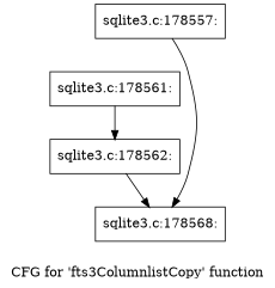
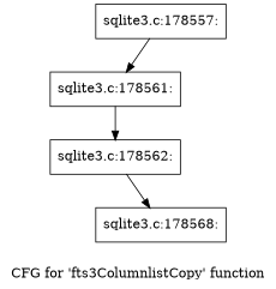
  digraph {
    label="CFG for 'fts3ColumnlistCopy' function"
    node [shape=record]
    n1 [label="{sqlite3.c:178557:}"]
    n2 [label="{sqlite3.c:178561:}"]
    n3 [label="{sqlite3.c:178562:}"]
    n4 [label="{sqlite3.c:178568:}"]
-   n1 -> n4
+   n1 -> n2
    n2 -> n3
    n3 -> n4
  }
